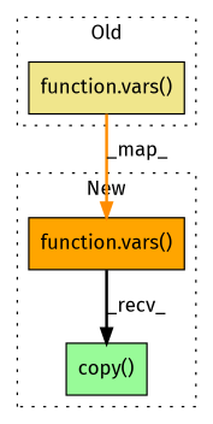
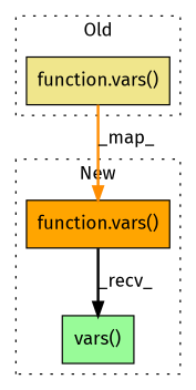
  digraph {
    fontname="Fira Sans"
    node [a=75 l="5,1" s="2292,2301" shape=box style=filled fontname="Fira Sans"]
    edge [style=bold fontname="Fira Sans"]
    n1 [label="function.vars()" fillcolor=orange]
-   n2 [l=17 label="copy()" s=2292 fillcolor=palegreen]
+   n2 [l=17 label="vars()" s=2292 fillcolor=palegreen]
    n3 [label="function.vars()" fillcolor=khaki]
    subgraph cluster_1 {
      label=New
      style=dotted
      n1
      n2
    }
    subgraph cluster_2 {
      label=Old
      style=dotted
      n3
    }
    n1 -> n2 [label=_recv_ color=black]
    n3 -> n1 [label=_map_ color=darkorange]
  }
